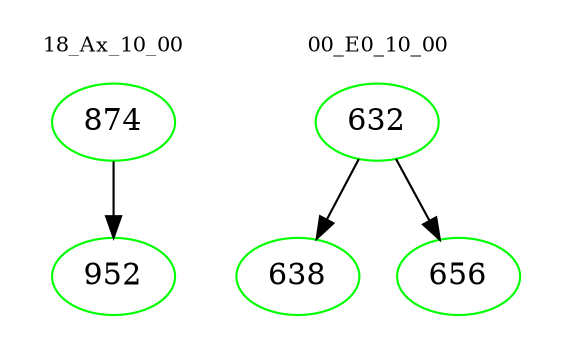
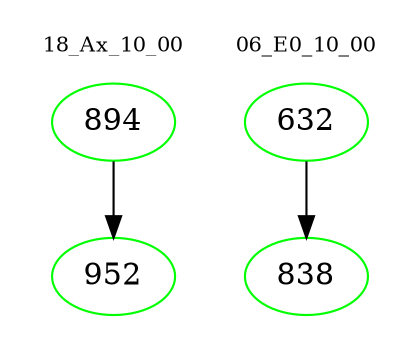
  digraph {
    node [color=green]
    edge [color=black]
-   n1 [label=874]
+   n1 [label=894]
    n2 [label=952]
-   n3 [label=638]
+   n3 [label=838]
    n4 [label=632]
-   n5 [label=656]
    subgraph cluster_1 {
      color=white
      fontsize=10
      label="18_Ax_10_00"
      n1
      n2
    }
    subgraph cluster_2 {
      color=white
      fontsize=10
-     label="00_E0_10_00"
+     label="06_E0_10_00"
      n3
      n4
-     n5
    }
    n1 -> n2
    n4 -> n3
-   n4 -> n5
  }
